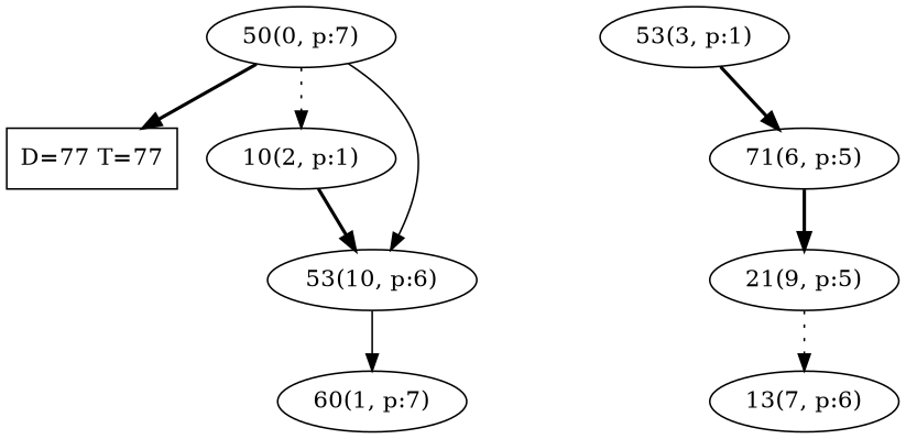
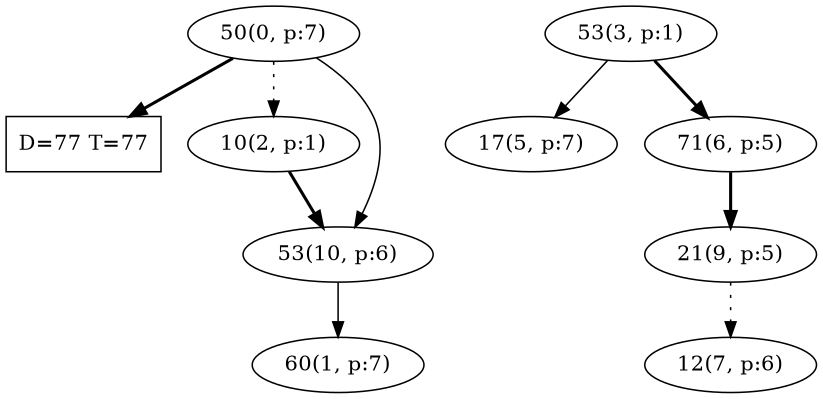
  digraph {
    edge [style=bold]
    n1 [label="D=77 T=77" shape=box]
    n2 [label="50(0, p:7)"]
    n3 [label="10(2, p:1)"]
    n4 [label="53(10, p:6)"]
    n5 [label="53(3, p:1)"]
+   n6 [label="17(5, p:7)"]
    n7 [label="71(6, p:5)"]
    n8 [label="60(1, p:7)"]
    n9 [label="21(9, p:5)"]
-   n10 [label="13(7, p:6)"]
+   n10 [label="12(7, p:6)"]
    n2 -> n1
    n2 -> n3 [style=dotted]
    n2 -> n4 [style=solid]
    n3 -> n4
    n4 -> n8 [style=solid]
+   n5 -> n6 [style=solid]
    n5 -> n7
    n7 -> n9
    n9 -> n10 [style=dotted]
  }
